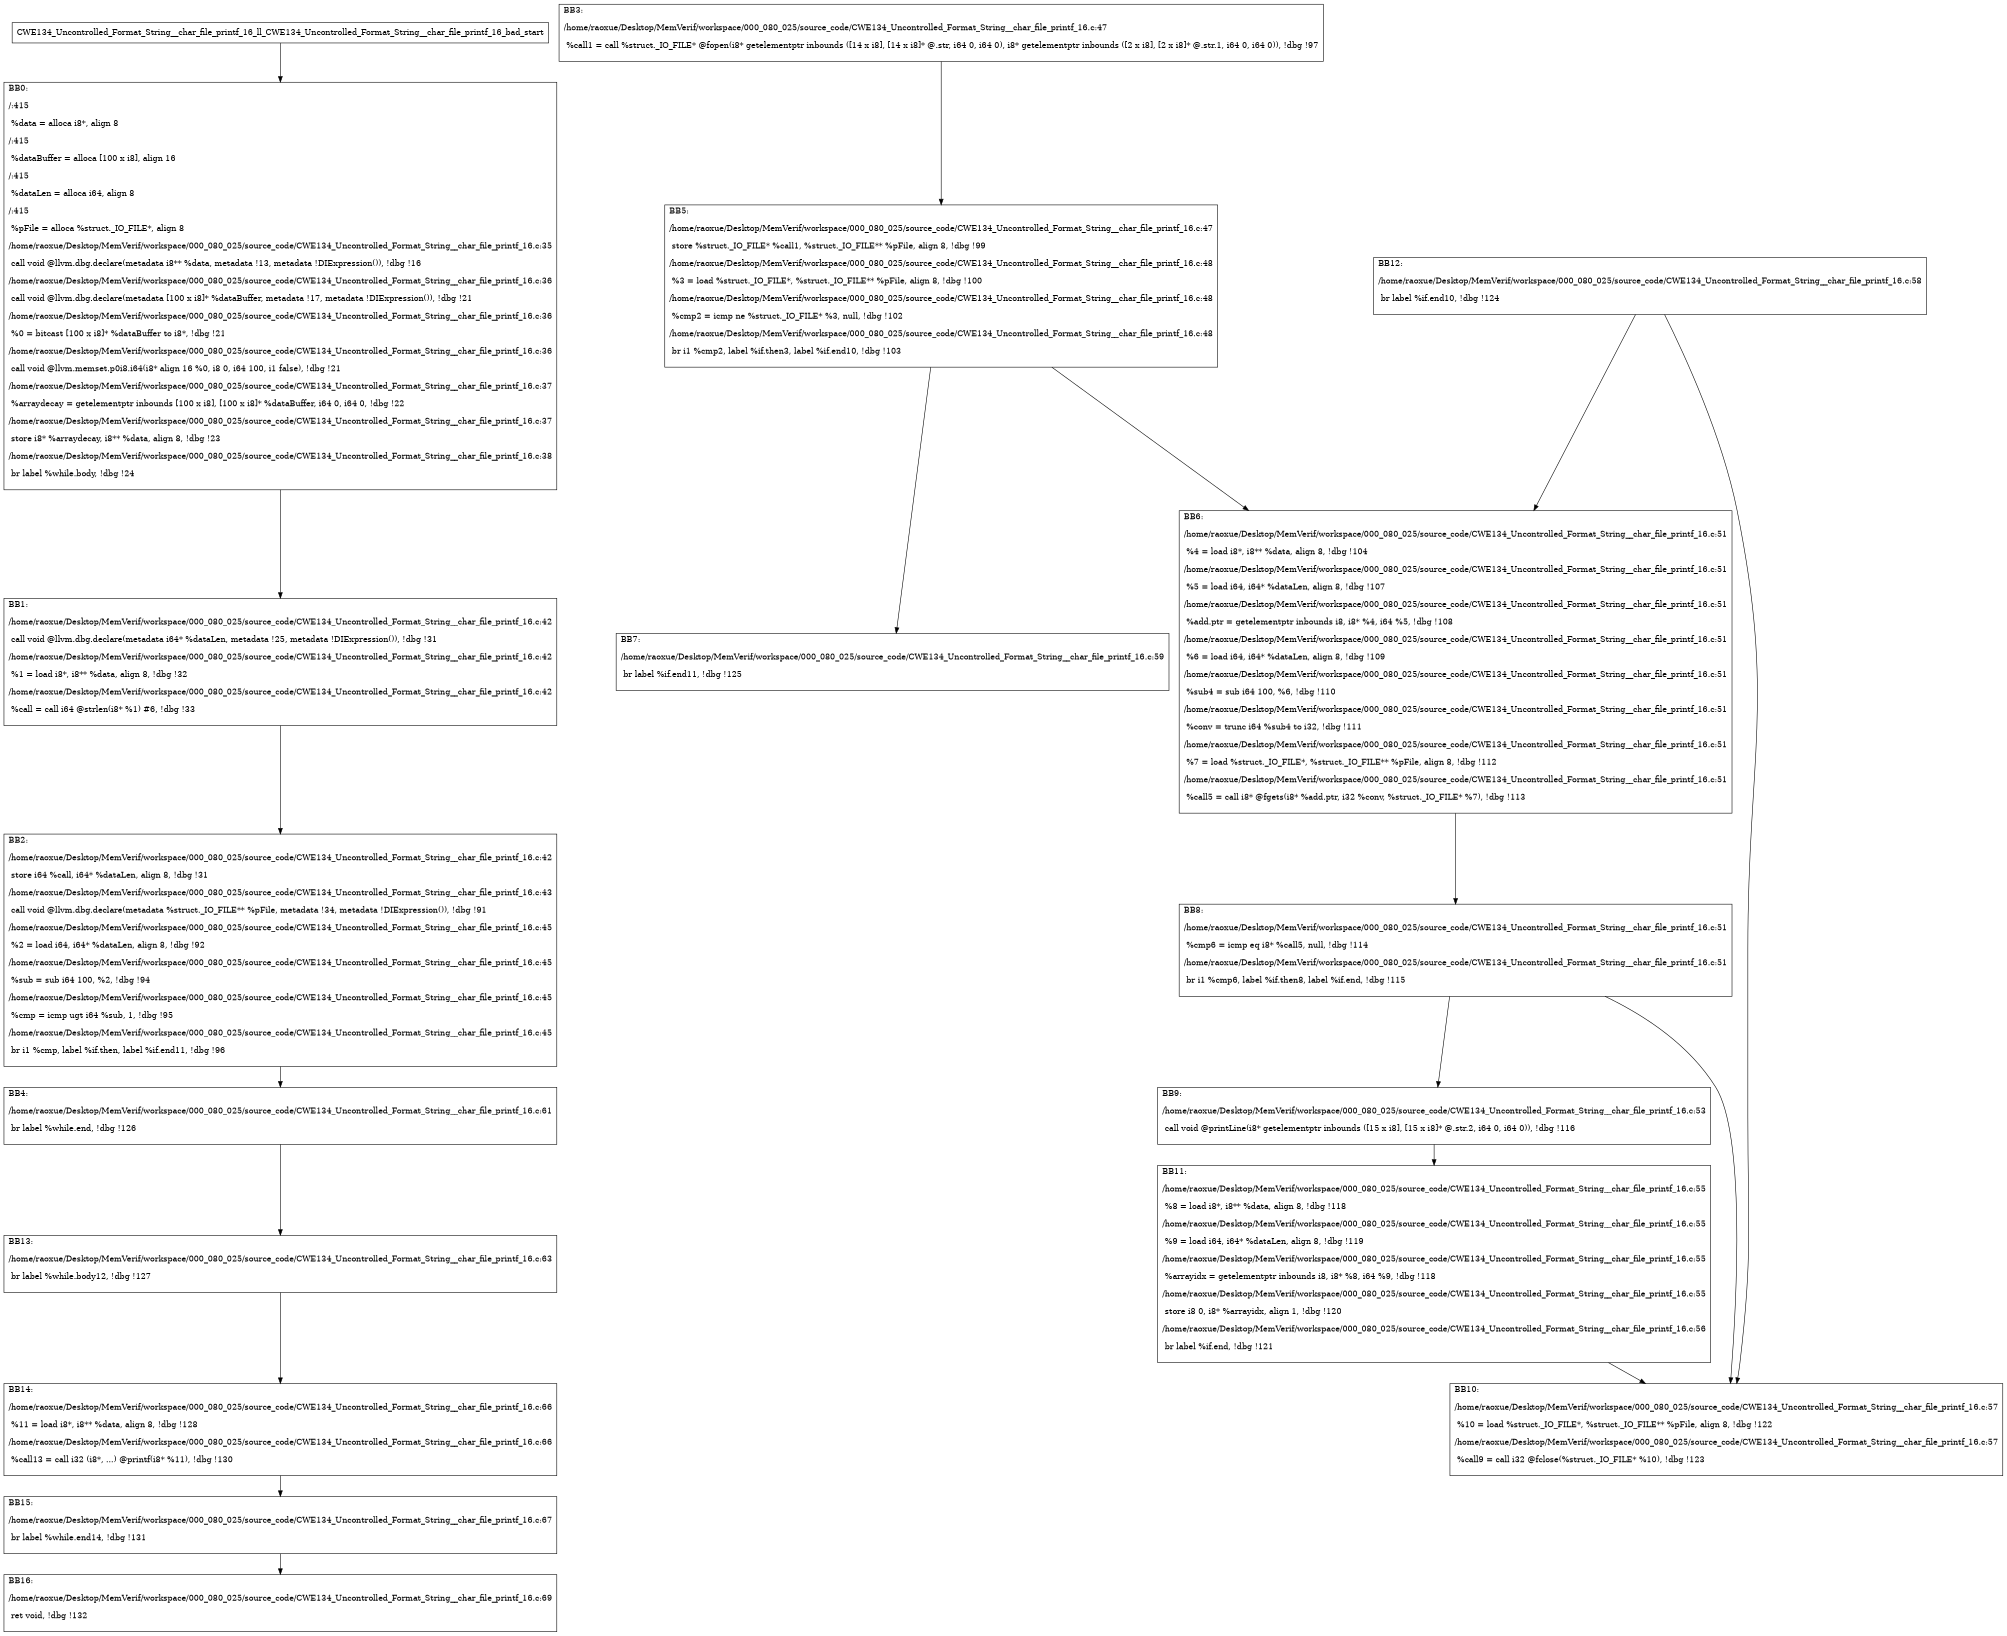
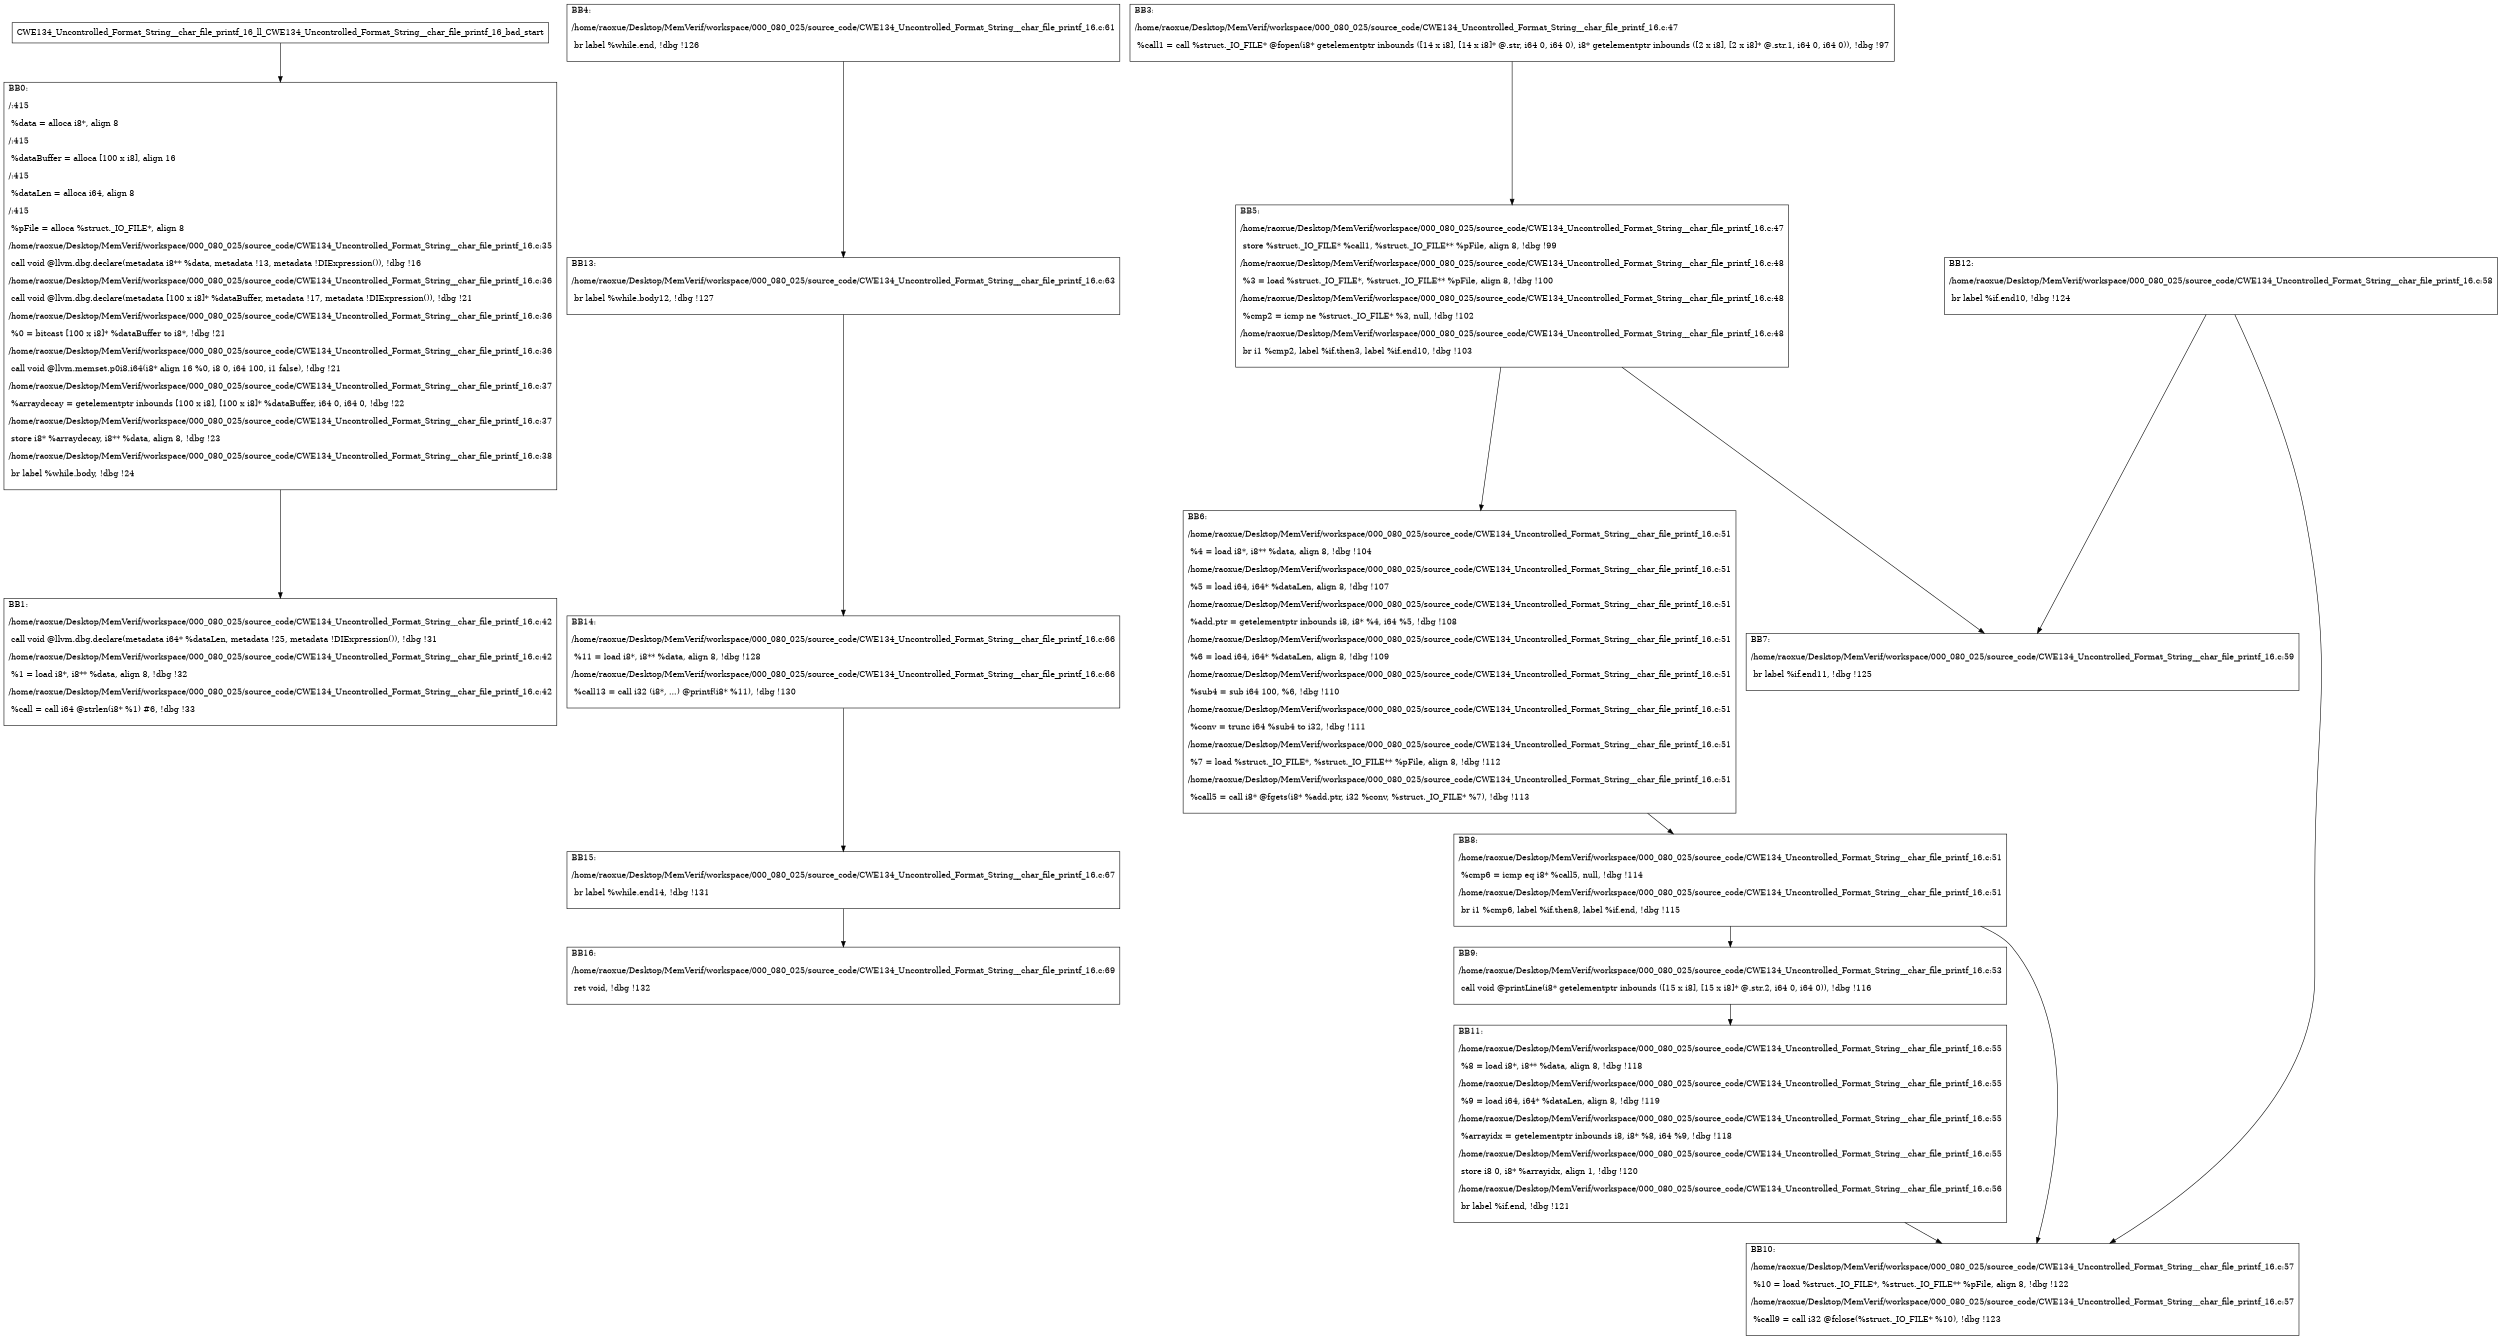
  digraph {
    node [shape=record]
    n1 [label="{CWE134_Uncontrolled_Format_String__char_file_printf_16_ll_CWE134_Uncontrolled_Format_String__char_file_printf_16_bad_start}"]
    n2 [label="{BB0:\l\l/:415\l\n  %data = alloca i8*, align 8\l\n/:415\l\n  %dataBuffer = alloca [100 x i8], align 16\l\n/:415\l\n  %dataLen = alloca i64, align 8\l\n/:415\l\n  %pFile = alloca %struct._IO_FILE*, align 8\l\n/home/raoxue/Desktop/MemVerif/workspace/000_080_025/source_code/CWE134_Uncontrolled_Format_String__char_file_printf_16.c:35\l\n  call void @llvm.dbg.declare(metadata i8** %data, metadata !13, metadata !DIExpression()), !dbg !16\l\n/home/raoxue/Desktop/MemVerif/workspace/000_080_025/source_code/CWE134_Uncontrolled_Format_String__char_file_printf_16.c:36\l\n  call void @llvm.dbg.declare(metadata [100 x i8]* %dataBuffer, metadata !17, metadata !DIExpression()), !dbg !21\l\n/home/raoxue/Desktop/MemVerif/workspace/000_080_025/source_code/CWE134_Uncontrolled_Format_String__char_file_printf_16.c:36\l\n  %0 = bitcast [100 x i8]* %dataBuffer to i8*, !dbg !21\l\n/home/raoxue/Desktop/MemVerif/workspace/000_080_025/source_code/CWE134_Uncontrolled_Format_String__char_file_printf_16.c:36\l\n  call void @llvm.memset.p0i8.i64(i8* align 16 %0, i8 0, i64 100, i1 false), !dbg !21\l\n/home/raoxue/Desktop/MemVerif/workspace/000_080_025/source_code/CWE134_Uncontrolled_Format_String__char_file_printf_16.c:37\l\n  %arraydecay = getelementptr inbounds [100 x i8], [100 x i8]* %dataBuffer, i64 0, i64 0, !dbg !22\l\n/home/raoxue/Desktop/MemVerif/workspace/000_080_025/source_code/CWE134_Uncontrolled_Format_String__char_file_printf_16.c:37\l\n  store i8* %arraydecay, i8** %data, align 8, !dbg !23\l\n/home/raoxue/Desktop/MemVerif/workspace/000_080_025/source_code/CWE134_Uncontrolled_Format_String__char_file_printf_16.c:38\l\n  br label %while.body, !dbg !24\l\n}"]
    n3 [label="{BB1:\l\l/home/raoxue/Desktop/MemVerif/workspace/000_080_025/source_code/CWE134_Uncontrolled_Format_String__char_file_printf_16.c:42\l\n  call void @llvm.dbg.declare(metadata i64* %dataLen, metadata !25, metadata !DIExpression()), !dbg !31\l\n/home/raoxue/Desktop/MemVerif/workspace/000_080_025/source_code/CWE134_Uncontrolled_Format_String__char_file_printf_16.c:42\l\n  %1 = load i8*, i8** %data, align 8, !dbg !32\l\n/home/raoxue/Desktop/MemVerif/workspace/000_080_025/source_code/CWE134_Uncontrolled_Format_String__char_file_printf_16.c:42\l\n  %call = call i64 @strlen(i8* %1) #6, !dbg !33\l\n}"]
-   n4 [label="{BB2:\l\l/home/raoxue/Desktop/MemVerif/workspace/000_080_025/source_code/CWE134_Uncontrolled_Format_String__char_file_printf_16.c:42\l\n  store i64 %call, i64* %dataLen, align 8, !dbg !31\l\n/home/raoxue/Desktop/MemVerif/workspace/000_080_025/source_code/CWE134_Uncontrolled_Format_String__char_file_printf_16.c:43\l\n  call void @llvm.dbg.declare(metadata %struct._IO_FILE** %pFile, metadata !34, metadata !DIExpression()), !dbg !91\l\n/home/raoxue/Desktop/MemVerif/workspace/000_080_025/source_code/CWE134_Uncontrolled_Format_String__char_file_printf_16.c:45\l\n  %2 = load i64, i64* %dataLen, align 8, !dbg !92\l\n/home/raoxue/Desktop/MemVerif/workspace/000_080_025/source_code/CWE134_Uncontrolled_Format_String__char_file_printf_16.c:45\l\n  %sub = sub i64 100, %2, !dbg !94\l\n/home/raoxue/Desktop/MemVerif/workspace/000_080_025/source_code/CWE134_Uncontrolled_Format_String__char_file_printf_16.c:45\l\n  %cmp = icmp ugt i64 %sub, 1, !dbg !95\l\n/home/raoxue/Desktop/MemVerif/workspace/000_080_025/source_code/CWE134_Uncontrolled_Format_String__char_file_printf_16.c:45\l\n  br i1 %cmp, label %if.then, label %if.end11, !dbg !96\l\n}"]
    n5 [label="{BB4:\l\l/home/raoxue/Desktop/MemVerif/workspace/000_080_025/source_code/CWE134_Uncontrolled_Format_String__char_file_printf_16.c:61\l\n  br label %while.end, !dbg !126\l\n}"]
    n6 [label="{BB3:\l\l/home/raoxue/Desktop/MemVerif/workspace/000_080_025/source_code/CWE134_Uncontrolled_Format_String__char_file_printf_16.c:47\l\n  %call1 = call %struct._IO_FILE* @fopen(i8* getelementptr inbounds ([14 x i8], [14 x i8]* @.str, i64 0, i64 0), i8* getelementptr inbounds ([2 x i8], [2 x i8]* @.str.1, i64 0, i64 0)), !dbg !97\l\n}"]
    n7 [label="{BB5:\l\l/home/raoxue/Desktop/MemVerif/workspace/000_080_025/source_code/CWE134_Uncontrolled_Format_String__char_file_printf_16.c:47\l\n  store %struct._IO_FILE* %call1, %struct._IO_FILE** %pFile, align 8, !dbg !99\l\n/home/raoxue/Desktop/MemVerif/workspace/000_080_025/source_code/CWE134_Uncontrolled_Format_String__char_file_printf_16.c:48\l\n  %3 = load %struct._IO_FILE*, %struct._IO_FILE** %pFile, align 8, !dbg !100\l\n/home/raoxue/Desktop/MemVerif/workspace/000_080_025/source_code/CWE134_Uncontrolled_Format_String__char_file_printf_16.c:48\l\n  %cmp2 = icmp ne %struct._IO_FILE* %3, null, !dbg !102\l\n/home/raoxue/Desktop/MemVerif/workspace/000_080_025/source_code/CWE134_Uncontrolled_Format_String__char_file_printf_16.c:48\l\n  br i1 %cmp2, label %if.then3, label %if.end10, !dbg !103\l\n}"]
    n8 [label="{BB13:\l\l/home/raoxue/Desktop/MemVerif/workspace/000_080_025/source_code/CWE134_Uncontrolled_Format_String__char_file_printf_16.c:63\l\n  br label %while.body12, !dbg !127\l\n}"]
    n9 [label="{BB6:\l\l/home/raoxue/Desktop/MemVerif/workspace/000_080_025/source_code/CWE134_Uncontrolled_Format_String__char_file_printf_16.c:51\l\n  %4 = load i8*, i8** %data, align 8, !dbg !104\l\n/home/raoxue/Desktop/MemVerif/workspace/000_080_025/source_code/CWE134_Uncontrolled_Format_String__char_file_printf_16.c:51\l\n  %5 = load i64, i64* %dataLen, align 8, !dbg !107\l\n/home/raoxue/Desktop/MemVerif/workspace/000_080_025/source_code/CWE134_Uncontrolled_Format_String__char_file_printf_16.c:51\l\n  %add.ptr = getelementptr inbounds i8, i8* %4, i64 %5, !dbg !108\l\n/home/raoxue/Desktop/MemVerif/workspace/000_080_025/source_code/CWE134_Uncontrolled_Format_String__char_file_printf_16.c:51\l\n  %6 = load i64, i64* %dataLen, align 8, !dbg !109\l\n/home/raoxue/Desktop/MemVerif/workspace/000_080_025/source_code/CWE134_Uncontrolled_Format_String__char_file_printf_16.c:51\l\n  %sub4 = sub i64 100, %6, !dbg !110\l\n/home/raoxue/Desktop/MemVerif/workspace/000_080_025/source_code/CWE134_Uncontrolled_Format_String__char_file_printf_16.c:51\l\n  %conv = trunc i64 %sub4 to i32, !dbg !111\l\n/home/raoxue/Desktop/MemVerif/workspace/000_080_025/source_code/CWE134_Uncontrolled_Format_String__char_file_printf_16.c:51\l\n  %7 = load %struct._IO_FILE*, %struct._IO_FILE** %pFile, align 8, !dbg !112\l\n/home/raoxue/Desktop/MemVerif/workspace/000_080_025/source_code/CWE134_Uncontrolled_Format_String__char_file_printf_16.c:51\l\n  %call5 = call i8* @fgets(i8* %add.ptr, i32 %conv, %struct._IO_FILE* %7), !dbg !113\l\n}"]
    n10 [label="{BB7:\l\l/home/raoxue/Desktop/MemVerif/workspace/000_080_025/source_code/CWE134_Uncontrolled_Format_String__char_file_printf_16.c:59\l\n  br label %if.end11, !dbg !125\l\n}"]
    n11 [label="{BB14:\l\l/home/raoxue/Desktop/MemVerif/workspace/000_080_025/source_code/CWE134_Uncontrolled_Format_String__char_file_printf_16.c:66\l\n  %11 = load i8*, i8** %data, align 8, !dbg !128\l\n/home/raoxue/Desktop/MemVerif/workspace/000_080_025/source_code/CWE134_Uncontrolled_Format_String__char_file_printf_16.c:66\l\n  %call13 = call i32 (i8*, ...) @printf(i8* %11), !dbg !130\l\n}"]
    n12 [label="{BB8:\l\l/home/raoxue/Desktop/MemVerif/workspace/000_080_025/source_code/CWE134_Uncontrolled_Format_String__char_file_printf_16.c:51\l\n  %cmp6 = icmp eq i8* %call5, null, !dbg !114\l\n/home/raoxue/Desktop/MemVerif/workspace/000_080_025/source_code/CWE134_Uncontrolled_Format_String__char_file_printf_16.c:51\l\n  br i1 %cmp6, label %if.then8, label %if.end, !dbg !115\l\n}"]
    n13 [label="{BB9:\l\l/home/raoxue/Desktop/MemVerif/workspace/000_080_025/source_code/CWE134_Uncontrolled_Format_String__char_file_printf_16.c:53\l\n  call void @printLine(i8* getelementptr inbounds ([15 x i8], [15 x i8]* @.str.2, i64 0, i64 0)), !dbg !116\l\n}"]
    n14 [label="{BB10:\l\l/home/raoxue/Desktop/MemVerif/workspace/000_080_025/source_code/CWE134_Uncontrolled_Format_String__char_file_printf_16.c:57\l\n  %10 = load %struct._IO_FILE*, %struct._IO_FILE** %pFile, align 8, !dbg !122\l\n/home/raoxue/Desktop/MemVerif/workspace/000_080_025/source_code/CWE134_Uncontrolled_Format_String__char_file_printf_16.c:57\l\n  %call9 = call i32 @fclose(%struct._IO_FILE* %10), !dbg !123\l\n}"]
    n15 [label="{BB11:\l\l/home/raoxue/Desktop/MemVerif/workspace/000_080_025/source_code/CWE134_Uncontrolled_Format_String__char_file_printf_16.c:55\l\n  %8 = load i8*, i8** %data, align 8, !dbg !118\l\n/home/raoxue/Desktop/MemVerif/workspace/000_080_025/source_code/CWE134_Uncontrolled_Format_String__char_file_printf_16.c:55\l\n  %9 = load i64, i64* %dataLen, align 8, !dbg !119\l\n/home/raoxue/Desktop/MemVerif/workspace/000_080_025/source_code/CWE134_Uncontrolled_Format_String__char_file_printf_16.c:55\l\n  %arrayidx = getelementptr inbounds i8, i8* %8, i64 %9, !dbg !118\l\n/home/raoxue/Desktop/MemVerif/workspace/000_080_025/source_code/CWE134_Uncontrolled_Format_String__char_file_printf_16.c:55\l\n  store i8 0, i8* %arrayidx, align 1, !dbg !120\l\n/home/raoxue/Desktop/MemVerif/workspace/000_080_025/source_code/CWE134_Uncontrolled_Format_String__char_file_printf_16.c:56\l\n  br label %if.end, !dbg !121\l\n}"]
    n16 [label="{BB12:\l\l/home/raoxue/Desktop/MemVerif/workspace/000_080_025/source_code/CWE134_Uncontrolled_Format_String__char_file_printf_16.c:58\l\n  br label %if.end10, !dbg !124\l\n}"]
    n17 [label="{BB15:\l\l/home/raoxue/Desktop/MemVerif/workspace/000_080_025/source_code/CWE134_Uncontrolled_Format_String__char_file_printf_16.c:67\l\n  br label %while.end14, !dbg !131\l\n}"]
    n18 [label="{BB16:\l\l/home/raoxue/Desktop/MemVerif/workspace/000_080_025/source_code/CWE134_Uncontrolled_Format_String__char_file_printf_16.c:69\l\n  ret void, !dbg !132\l\n}"]
    n1 -> n2
    n2 -> n3
-   n3 -> n4
-   n4 -> n5
    n5 -> n8
    n6 -> n7
    n7 -> n9
    n7 -> n10
    n8 -> n11
    n9 -> n12
    n11 -> n17
    n12 -> n13
    n12 -> n14
    n13 -> n15
    n15 -> n14
-   n16 -> n9
+   n16 -> n10
    n16 -> n14
    n17 -> n18
  }
